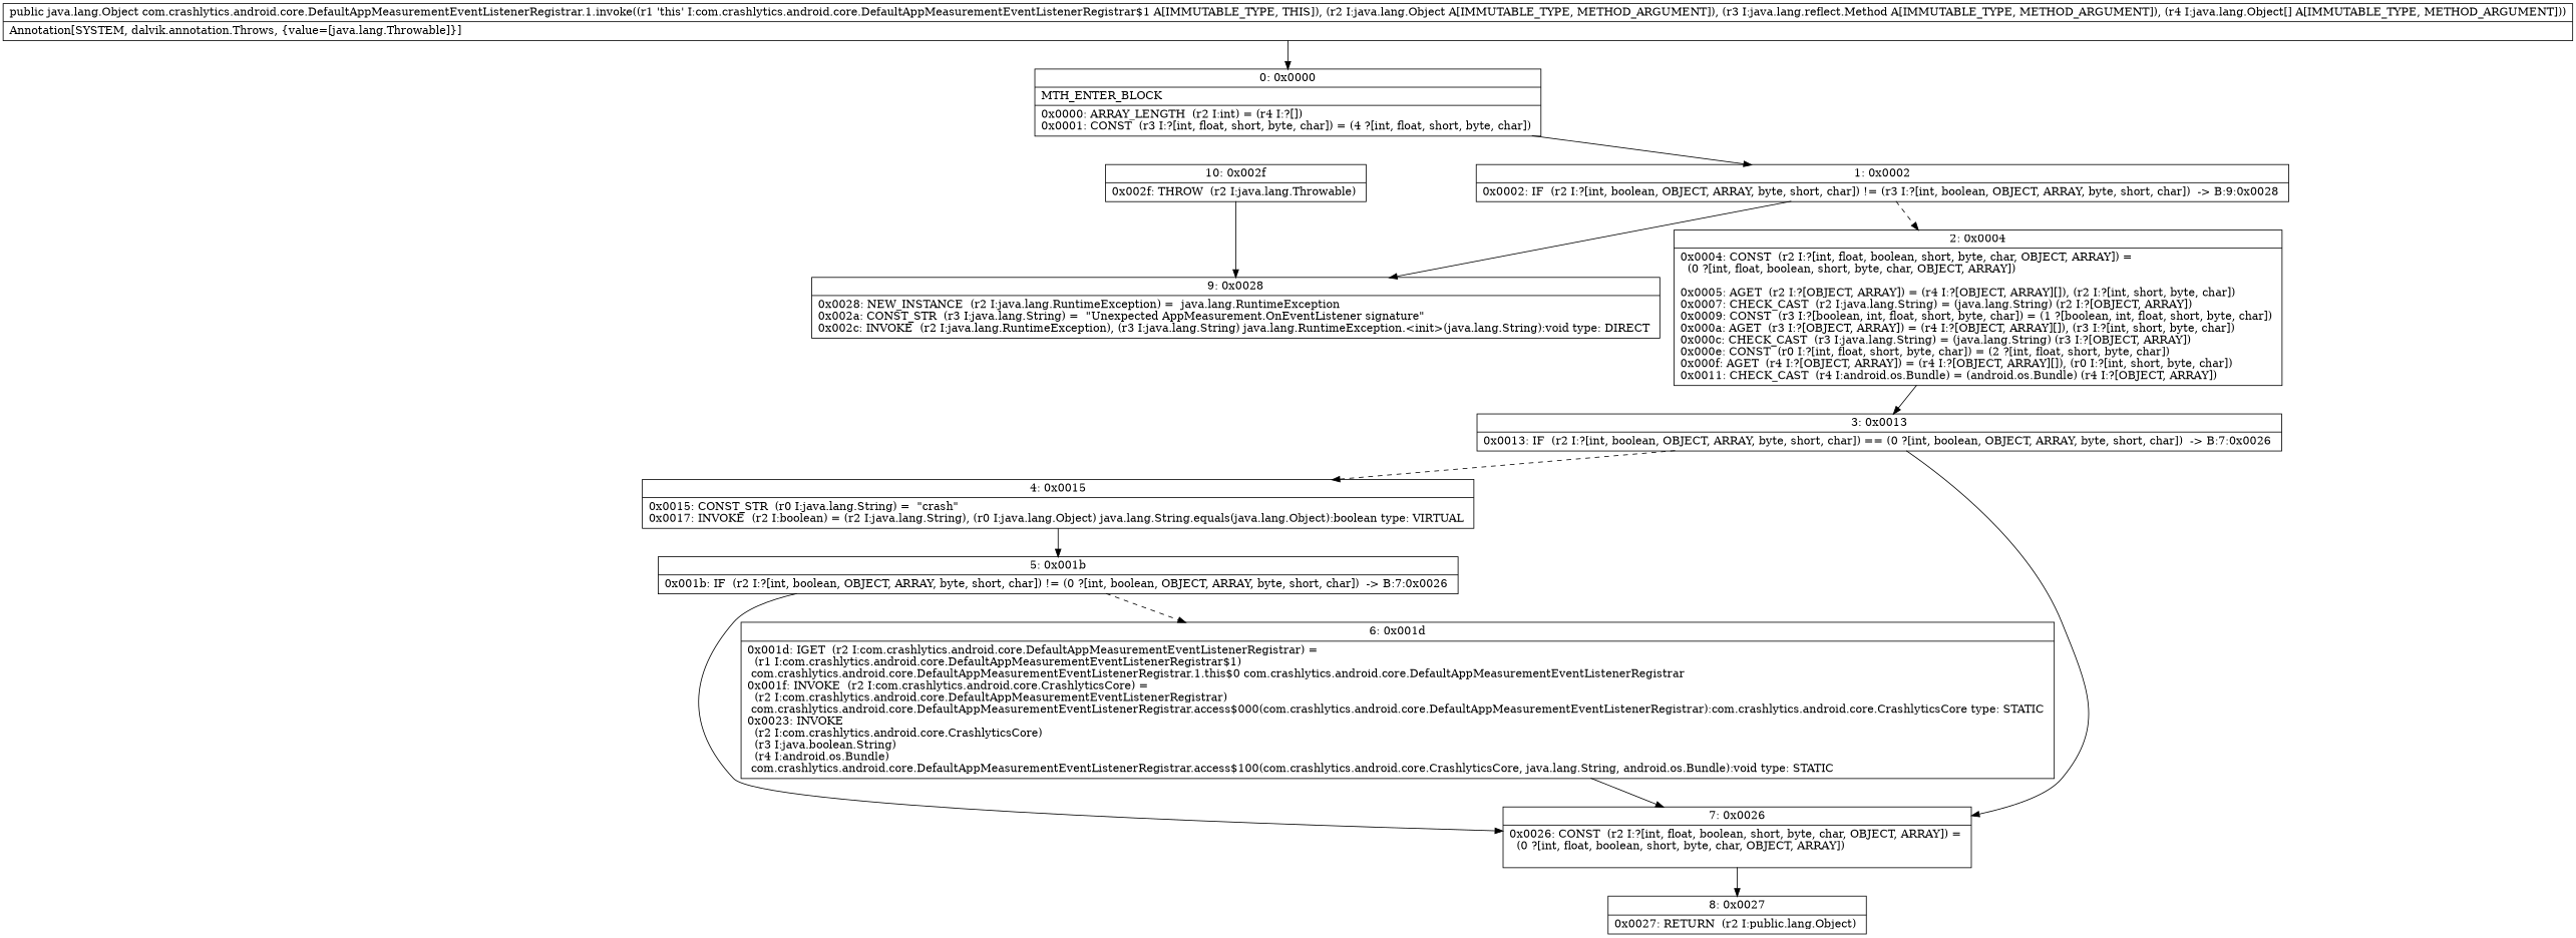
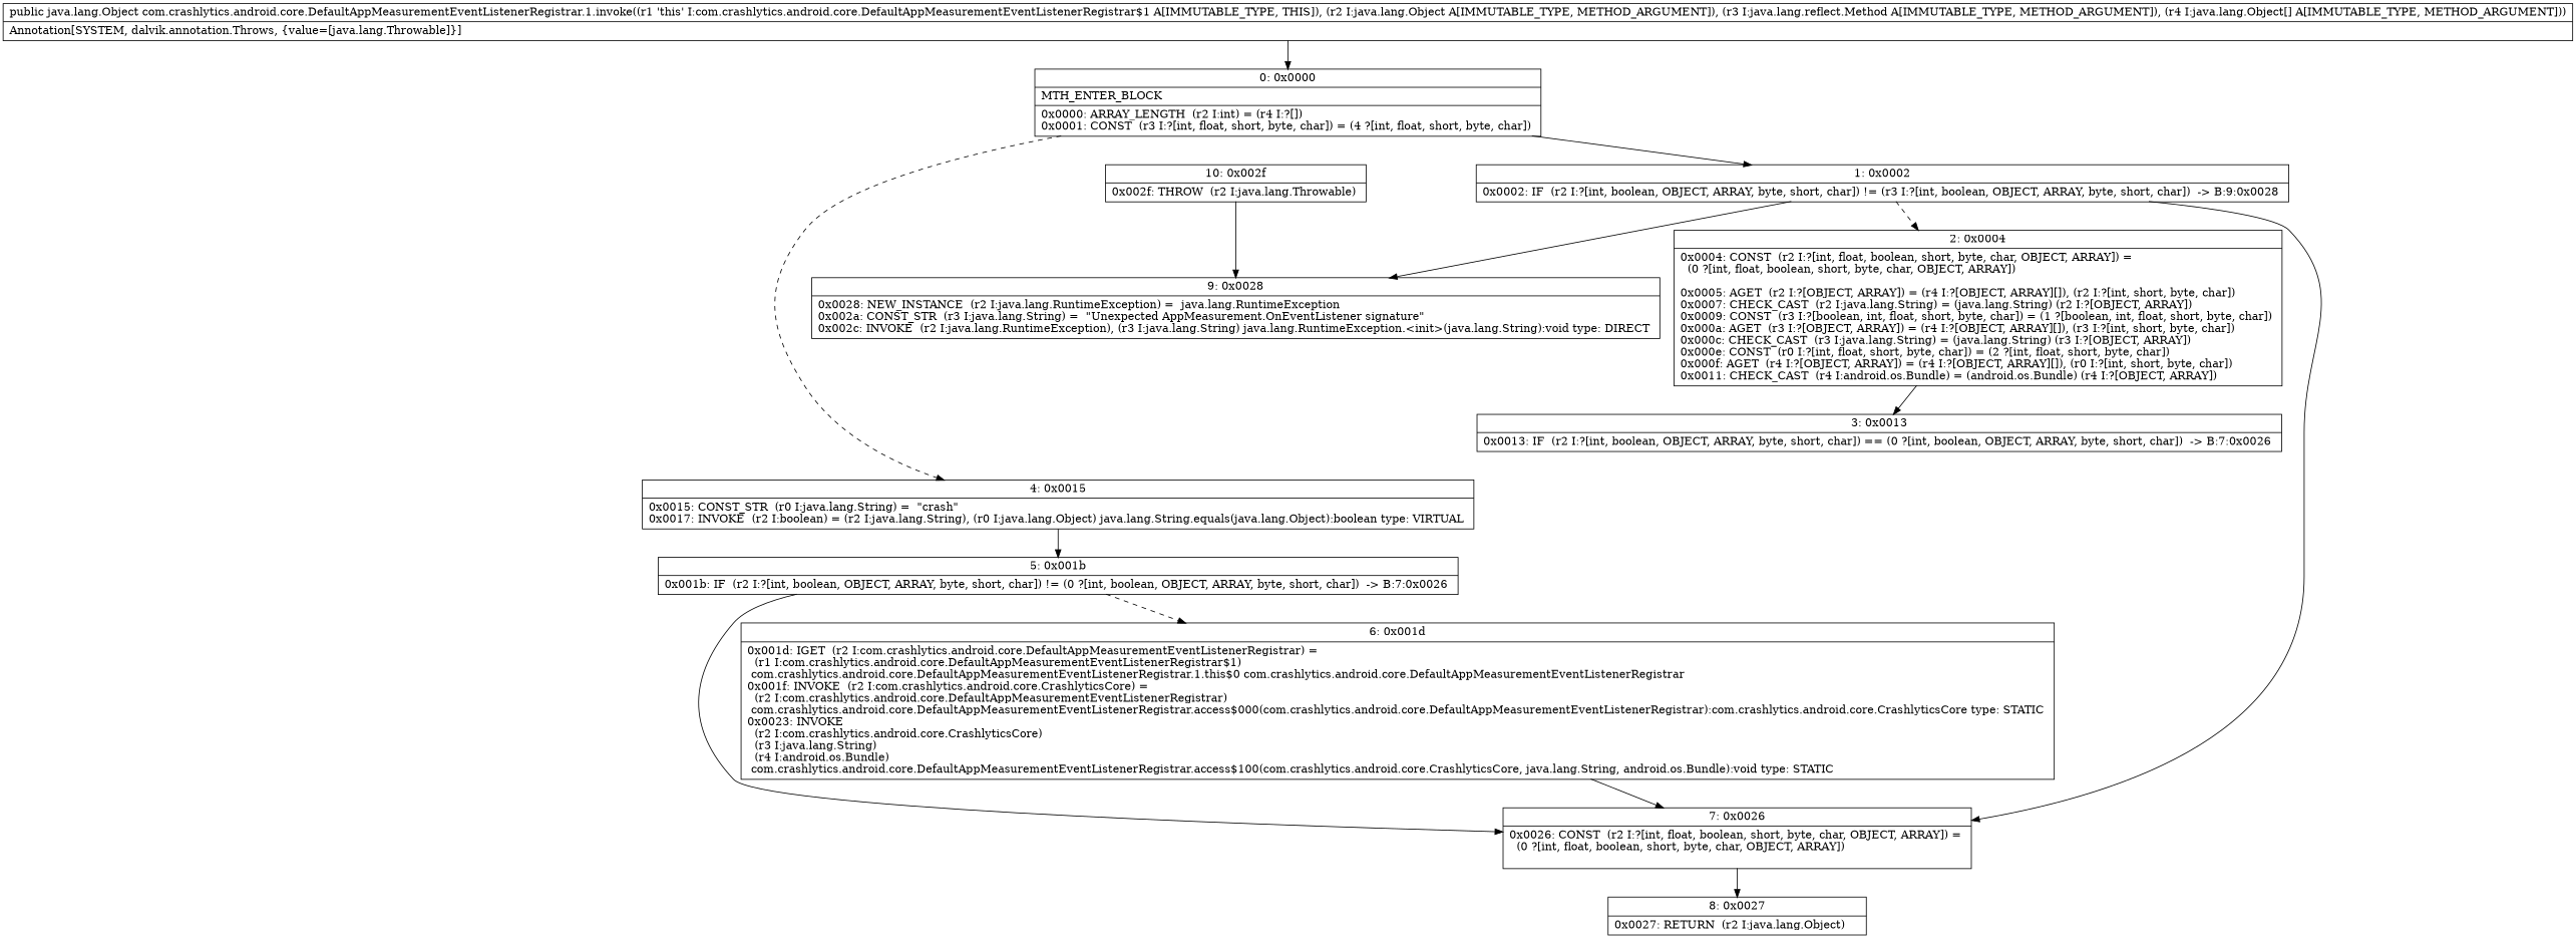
  digraph {
    node [shape=record]
    n1 [label="{0\:\ 0x0000|MTH_ENTER_BLOCK\l|0x0000: ARRAY_LENGTH  (r2 I:int) = (r4 I:?[]) \l0x0001: CONST  (r3 I:?[int, float, short, byte, char]) = (4 ?[int, float, short, byte, char]) \l}"]
    n2 [label="{1\:\ 0x0002|0x0002: IF  (r2 I:?[int, boolean, OBJECT, ARRAY, byte, short, char]) != (r3 I:?[int, boolean, OBJECT, ARRAY, byte, short, char])  \-\> B:9:0x0028 \l}"]
    n3 [label="{2\:\ 0x0004|0x0004: CONST  (r2 I:?[int, float, boolean, short, byte, char, OBJECT, ARRAY]) = \l  (0 ?[int, float, boolean, short, byte, char, OBJECT, ARRAY])\l \l0x0005: AGET  (r2 I:?[OBJECT, ARRAY]) = (r4 I:?[OBJECT, ARRAY][]), (r2 I:?[int, short, byte, char]) \l0x0007: CHECK_CAST  (r2 I:java.lang.String) = (java.lang.String) (r2 I:?[OBJECT, ARRAY]) \l0x0009: CONST  (r3 I:?[boolean, int, float, short, byte, char]) = (1 ?[boolean, int, float, short, byte, char]) \l0x000a: AGET  (r3 I:?[OBJECT, ARRAY]) = (r4 I:?[OBJECT, ARRAY][]), (r3 I:?[int, short, byte, char]) \l0x000c: CHECK_CAST  (r3 I:java.lang.String) = (java.lang.String) (r3 I:?[OBJECT, ARRAY]) \l0x000e: CONST  (r0 I:?[int, float, short, byte, char]) = (2 ?[int, float, short, byte, char]) \l0x000f: AGET  (r4 I:?[OBJECT, ARRAY]) = (r4 I:?[OBJECT, ARRAY][]), (r0 I:?[int, short, byte, char]) \l0x0011: CHECK_CAST  (r4 I:android.os.Bundle) = (android.os.Bundle) (r4 I:?[OBJECT, ARRAY]) \l}"]
    n4 [label="{9\:\ 0x0028|0x0028: NEW_INSTANCE  (r2 I:java.lang.RuntimeException) =  java.lang.RuntimeException \l0x002a: CONST_STR  (r3 I:java.lang.String) =  \"Unexpected AppMeasurement.OnEventListener signature\" \l0x002c: INVOKE  (r2 I:java.lang.RuntimeException), (r3 I:java.lang.String) java.lang.RuntimeException.\<init\>(java.lang.String):void type: DIRECT \l}"]
    n5 [label="{3\:\ 0x0013|0x0013: IF  (r2 I:?[int, boolean, OBJECT, ARRAY, byte, short, char]) == (0 ?[int, boolean, OBJECT, ARRAY, byte, short, char])  \-\> B:7:0x0026 \l}"]
    n6 [label="{4\:\ 0x0015|0x0015: CONST_STR  (r0 I:java.lang.String) =  \"crash\" \l0x0017: INVOKE  (r2 I:boolean) = (r2 I:java.lang.String), (r0 I:java.lang.Object) java.lang.String.equals(java.lang.Object):boolean type: VIRTUAL \l}"]
    n7 [label="{7\:\ 0x0026|0x0026: CONST  (r2 I:?[int, float, boolean, short, byte, char, OBJECT, ARRAY]) = \l  (0 ?[int, float, boolean, short, byte, char, OBJECT, ARRAY])\l \l}"]
    n8 [label="{5\:\ 0x001b|0x001b: IF  (r2 I:?[int, boolean, OBJECT, ARRAY, byte, short, char]) != (0 ?[int, boolean, OBJECT, ARRAY, byte, short, char])  \-\> B:7:0x0026 \l}"]
-   n9 [label="{8\:\ 0x0027|0x0027: RETURN  (r2 I:public.lang.Object) \l}"]
-   n10 [label="{6\:\ 0x001d|0x001d: IGET  (r2 I:com.crashlytics.android.core.DefaultAppMeasurementEventListenerRegistrar) = \l  (r1 I:com.crashlytics.android.core.DefaultAppMeasurementEventListenerRegistrar$1)\l com.crashlytics.android.core.DefaultAppMeasurementEventListenerRegistrar.1.this$0 com.crashlytics.android.core.DefaultAppMeasurementEventListenerRegistrar \l0x001f: INVOKE  (r2 I:com.crashlytics.android.core.CrashlyticsCore) = \l  (r2 I:com.crashlytics.android.core.DefaultAppMeasurementEventListenerRegistrar)\l com.crashlytics.android.core.DefaultAppMeasurementEventListenerRegistrar.access$000(com.crashlytics.android.core.DefaultAppMeasurementEventListenerRegistrar):com.crashlytics.android.core.CrashlyticsCore type: STATIC \l0x0023: INVOKE  \l  (r2 I:com.crashlytics.android.core.CrashlyticsCore)\l  (r3 I:java.boolean.String)\l  (r4 I:android.os.Bundle)\l com.crashlytics.android.core.DefaultAppMeasurementEventListenerRegistrar.access$100(com.crashlytics.android.core.CrashlyticsCore, java.lang.String, android.os.Bundle):void type: STATIC \l}"]
+   n9 [label="{8\:\ 0x0027|0x0027: RETURN  (r2 I:java.lang.Object) \l}"]
+   n10 [label="{6\:\ 0x001d|0x001d: IGET  (r2 I:com.crashlytics.android.core.DefaultAppMeasurementEventListenerRegistrar) = \l  (r1 I:com.crashlytics.android.core.DefaultAppMeasurementEventListenerRegistrar$1)\l com.crashlytics.android.core.DefaultAppMeasurementEventListenerRegistrar.1.this$0 com.crashlytics.android.core.DefaultAppMeasurementEventListenerRegistrar \l0x001f: INVOKE  (r2 I:com.crashlytics.android.core.CrashlyticsCore) = \l  (r2 I:com.crashlytics.android.core.DefaultAppMeasurementEventListenerRegistrar)\l com.crashlytics.android.core.DefaultAppMeasurementEventListenerRegistrar.access$000(com.crashlytics.android.core.DefaultAppMeasurementEventListenerRegistrar):com.crashlytics.android.core.CrashlyticsCore type: STATIC \l0x0023: INVOKE  \l  (r2 I:com.crashlytics.android.core.CrashlyticsCore)\l  (r3 I:java.lang.String)\l  (r4 I:android.os.Bundle)\l com.crashlytics.android.core.DefaultAppMeasurementEventListenerRegistrar.access$100(com.crashlytics.android.core.CrashlyticsCore, java.lang.String, android.os.Bundle):void type: STATIC \l}"]
    n11 [label="{10\:\ 0x002f|0x002f: THROW  (r2 I:java.lang.Throwable) \l}"]
    n12 [label="{public java.lang.Object com.crashlytics.android.core.DefaultAppMeasurementEventListenerRegistrar.1.invoke((r1 'this' I:com.crashlytics.android.core.DefaultAppMeasurementEventListenerRegistrar$1 A[IMMUTABLE_TYPE, THIS]), (r2 I:java.lang.Object A[IMMUTABLE_TYPE, METHOD_ARGUMENT]), (r3 I:java.lang.reflect.Method A[IMMUTABLE_TYPE, METHOD_ARGUMENT]), (r4 I:java.lang.Object[] A[IMMUTABLE_TYPE, METHOD_ARGUMENT]))  | Annotation[SYSTEM, dalvik.annotation.Throws, \{value=[java.lang.Throwable]\}]\l}"]
    n1 -> n2
    n2 -> n3 [style=dashed]
    n2 -> n4
    n3 -> n5
-   n5 -> n6 [style=dashed]
-   n5 -> n7
+   n1 -> n6 [style=dashed]
+   n2 -> n7
    n6 -> n8
    n7 -> n9
    n8 -> n7
    n8 -> n10 [style=dashed]
    n10 -> n7
    n11 -> n4
    n12 -> n1
  }
